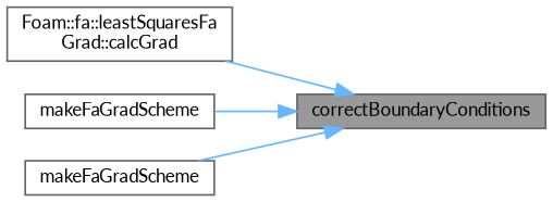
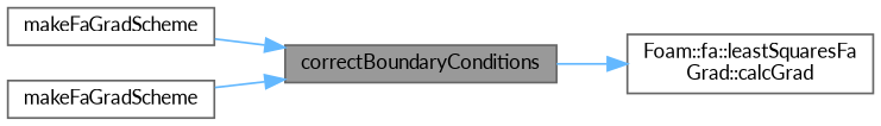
  digraph {
    rankdir=RL
    fontname=Lato
    node [color=grey40 fillcolor=white fontname=Lato fontsize=10 shape=box style=filled]
    edge [color=steelblue1 dir=back fontname=Lato fontsize=10 labelfontname=Helvetica labelfontsize=10 style=solid]
    n1 [color=gray40 fillcolor=grey60 fontcolor=black height=0.2 label=correctBoundaryConditions width=0.4]
    n2 [height=0.2 label="Foam::fa::leastSquaresFa\lGrad::calcGrad" width=0.4]
    n3 [height=0.2 label=makeFaGradScheme width=0.4]
    n4 [height=0.2 label=makeFaGradScheme width=0.4]
-   n1 -> n2
+   n2 -> n1
    n1 -> n3
    n1 -> n4
  }
